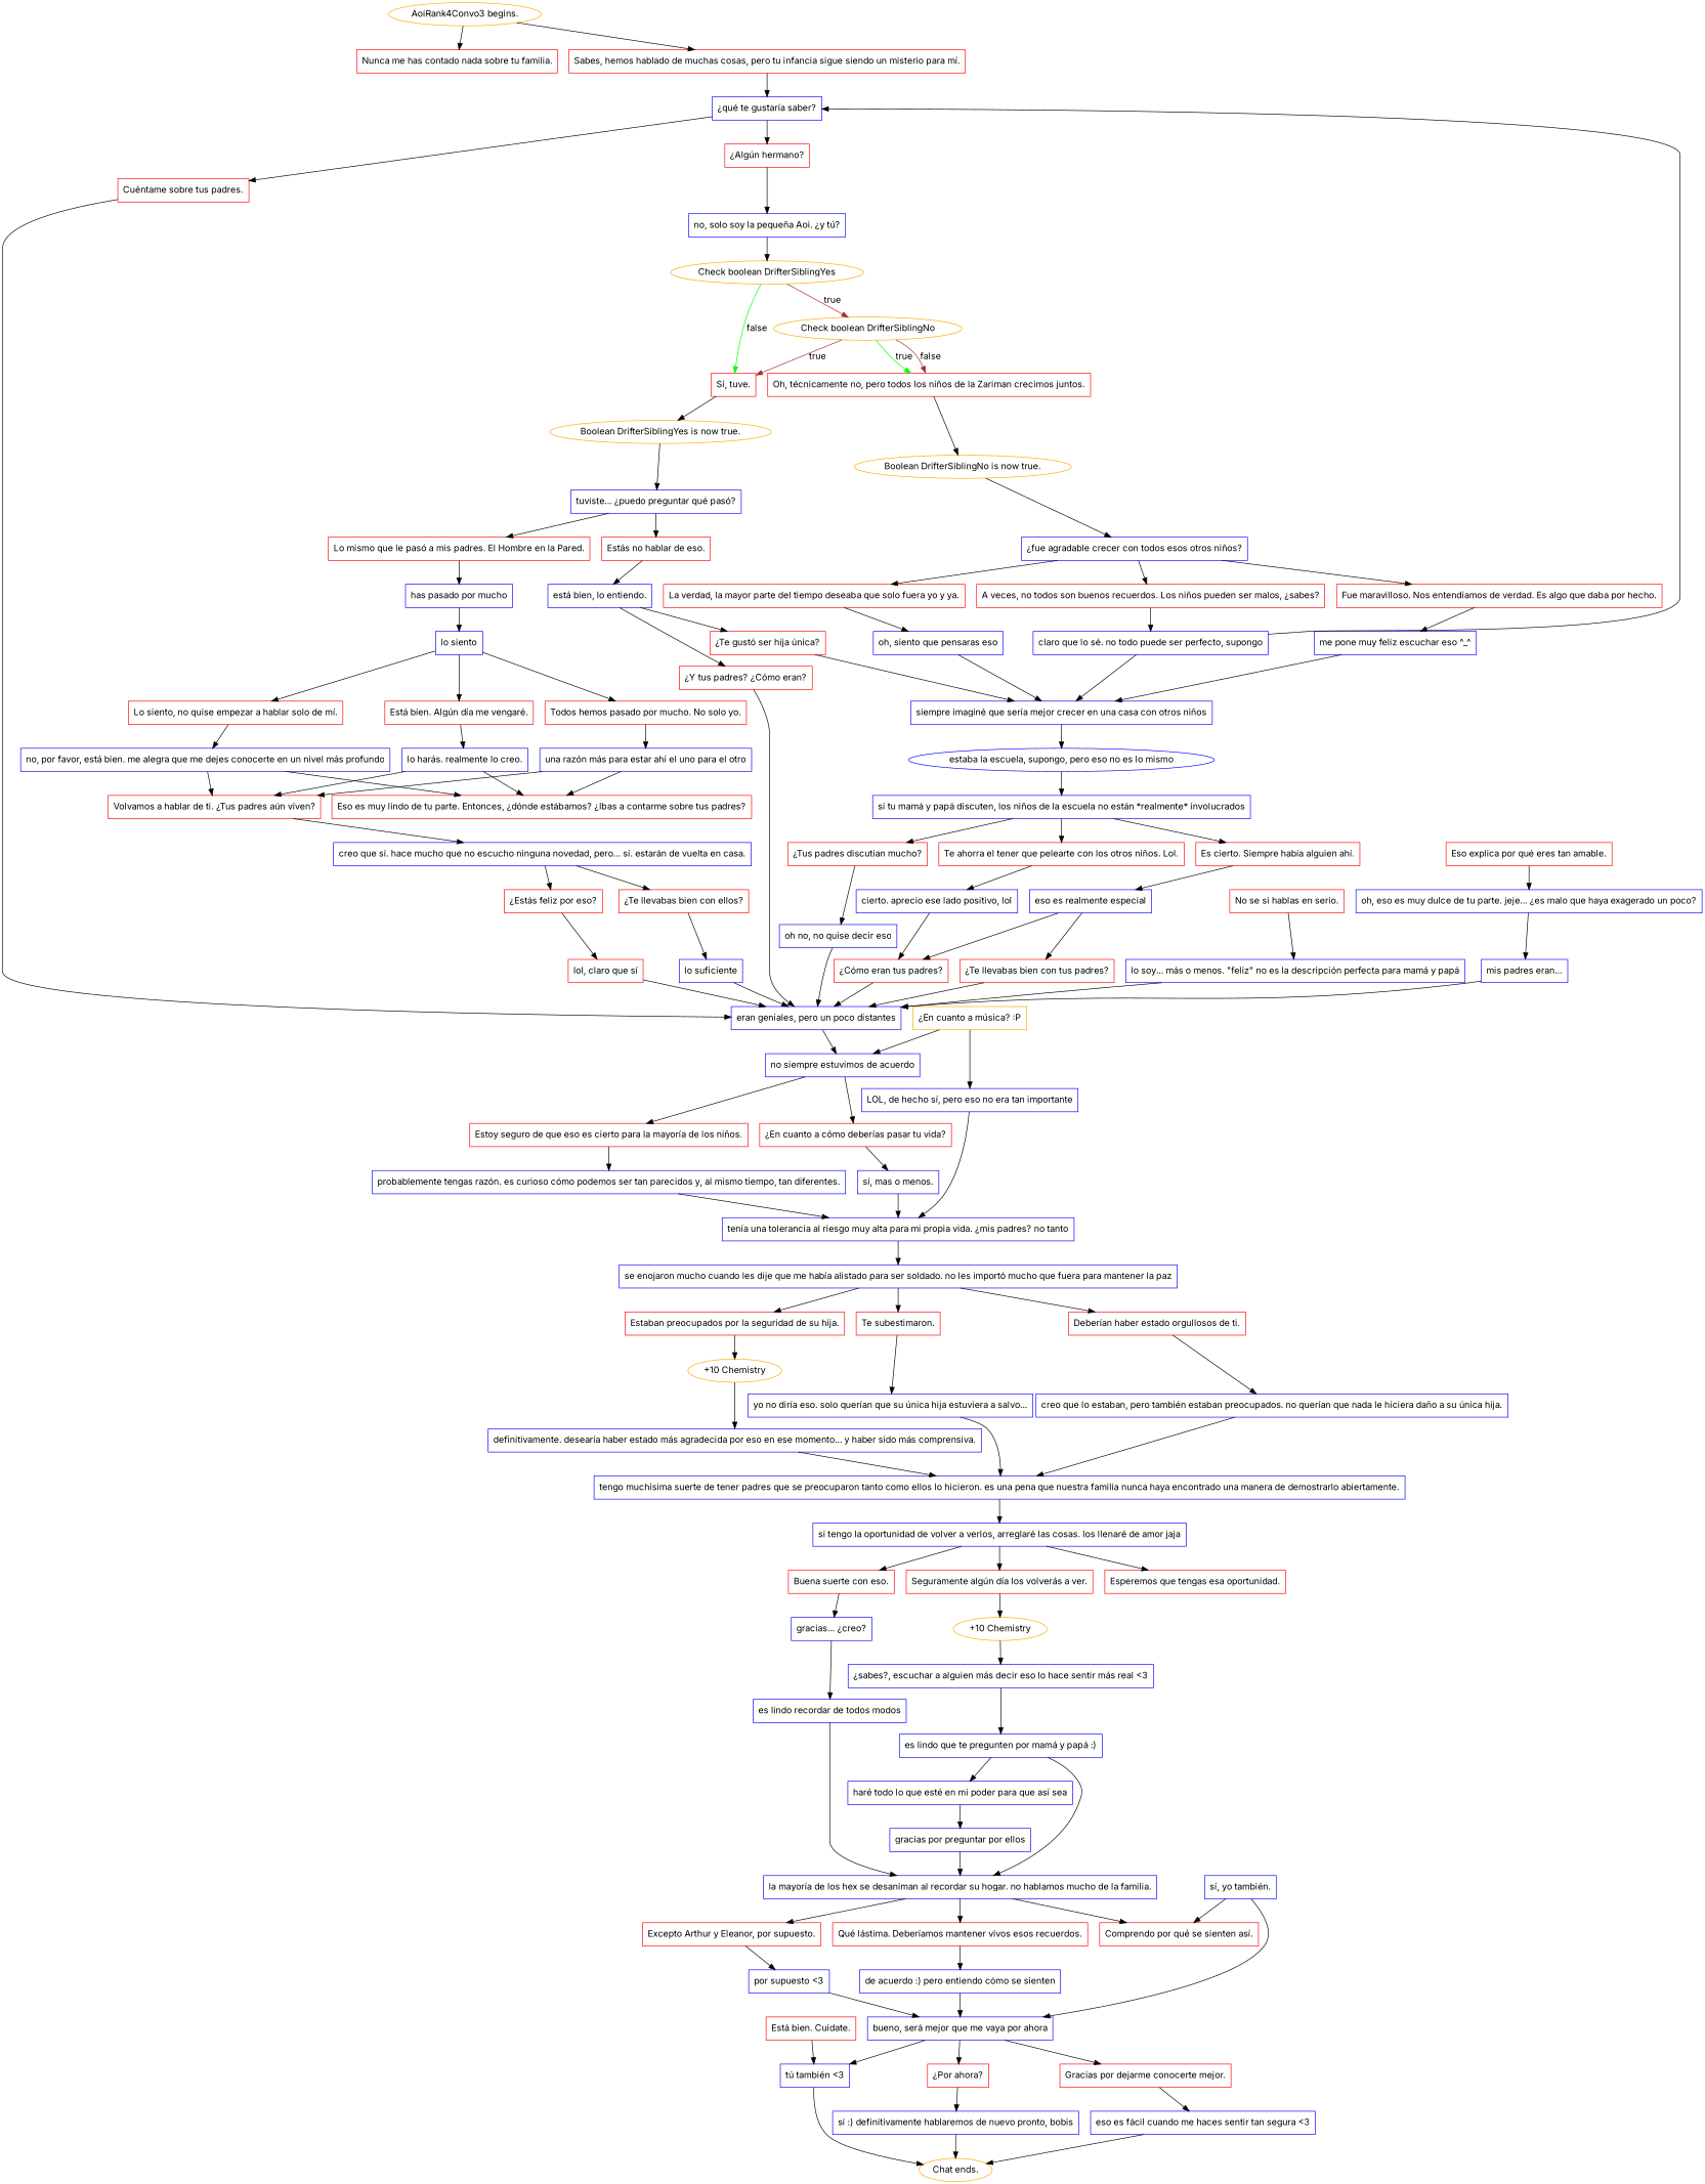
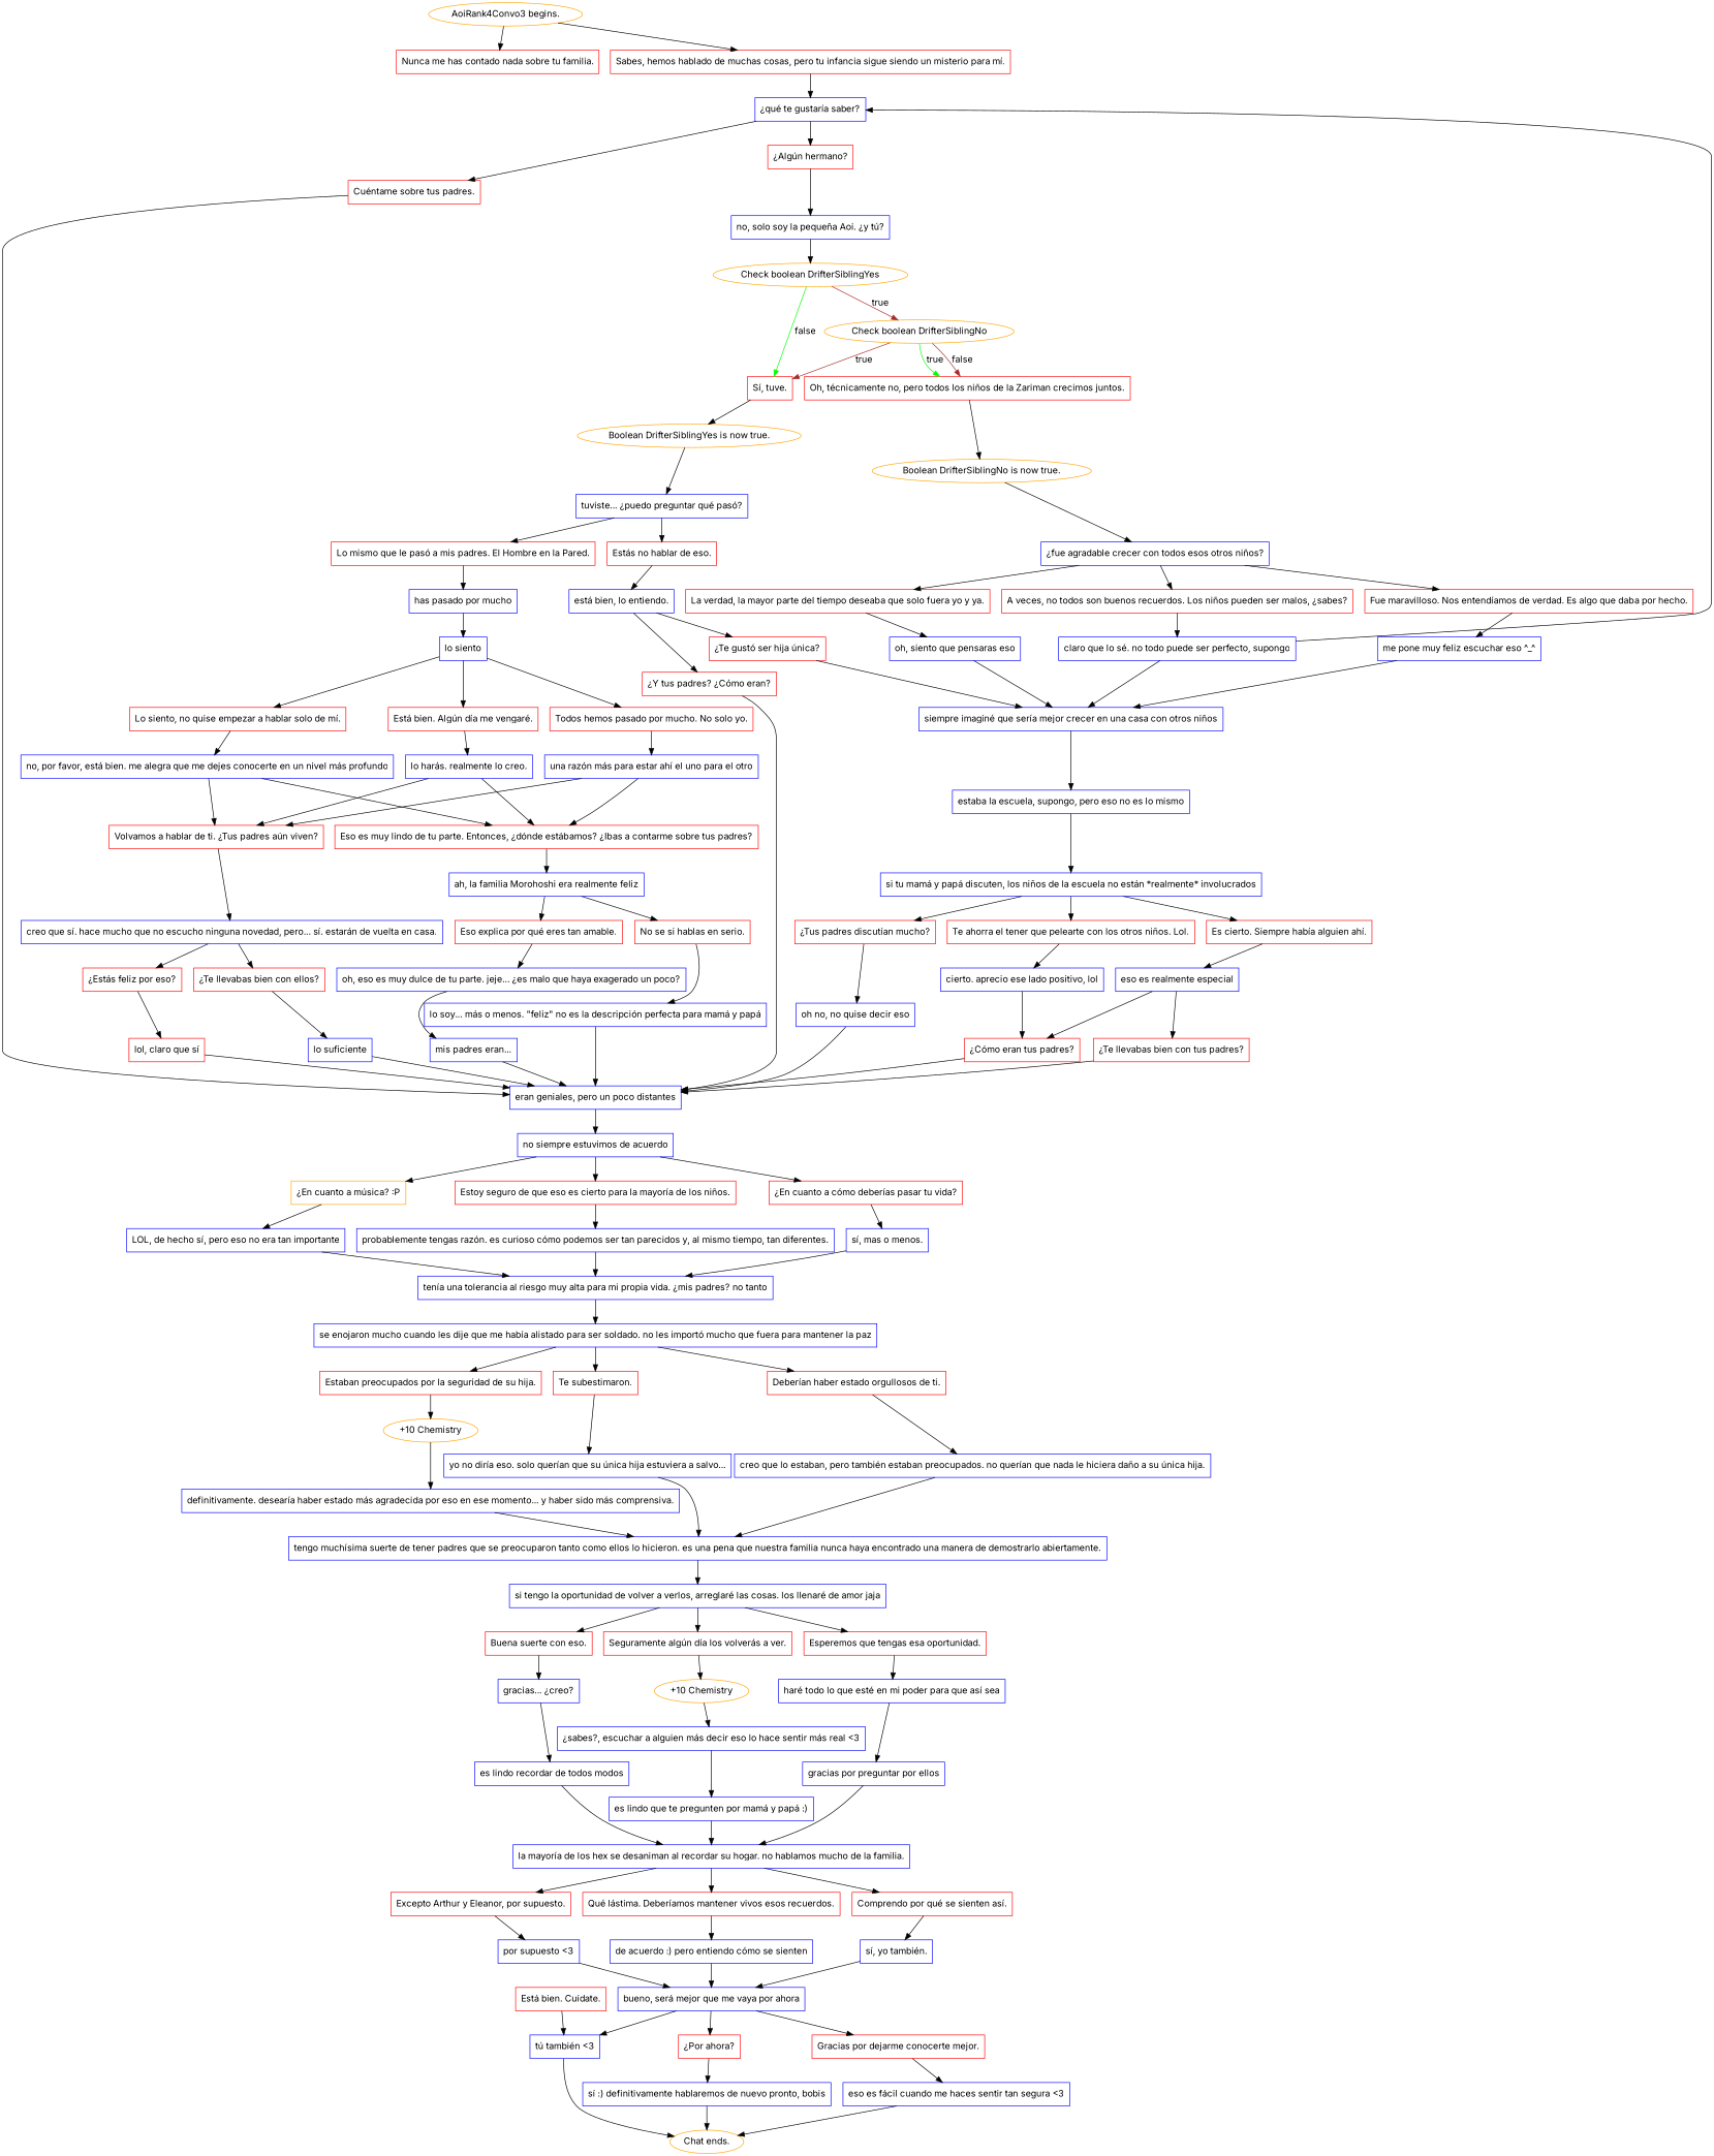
  digraph {
    fontname=Inter
    node [color=blue fontname=Inter shape=box]
    edge [fontname=Inter]
    "AoiRank4Convo3 begins." [color=orange shape=""]
    n2 [color=red label="Nunca me has contado nada sobre tu familia."]
    n3 [color=red label="Sabes, hemos hablado de muchas cosas, pero tu infancia sigue siendo un misterio para mí."]
    n4 [label="¿qué te gustaría saber?"]
    n5 [color=red label="Cuéntame sobre tus padres."]
    n6 [color=red label="¿Algún hermano?"]
    n7 [label="eran geniales, pero un poco distantes"]
    n8 [label="no, solo soy la pequeña Aoi. ¿y tú?"]
    n9 [label="no siempre estuvimos de acuerdo"]
    n10 [color=orange label="Check boolean DrifterSiblingYes" shape=""]
    n11 [color=orange label="¿En cuanto a música? :P"]
    n12 [color=red label="Estoy seguro de que eso es cierto para la mayoría de los niños."]
    n13 [color=red label="¿En cuanto a cómo deberías pasar tu vida?"]
    n14 [color=red label="Sí, tuve."]
    n15 [color=orange label="Check boolean DrifterSiblingNo" shape=""]
    n16 [label="LOL, de hecho sí, pero eso no era tan importante"]
    n17 [label="probablemente tengas razón. es curioso cómo podemos ser tan parecidos y, al mismo tiempo, tan diferentes."]
    n18 [label="sí, mas o menos."]
    n19 [color=orange label="Boolean DrifterSiblingYes is now true." shape=""]
    n20 [color=red label="Oh, técnicamente no, pero todos los niños de la Zariman crecimos juntos."]
    n21 [label="tenía una tolerancia al riesgo muy alta para mi propia vida. ¿mis padres? no tanto"]
    n22 [label="tuviste... ¿puedo preguntar qué pasó?"]
    n23 [color=orange label="Boolean DrifterSiblingNo is now true." shape=""]
    n24 [label="se enojaron mucho cuando les dije que me había alistado para ser soldado. no les importó mucho que fuera para mantener la paz"]
    n25 [color=red label="Lo mismo que le pasó a mis padres. El Hombre en la Pared."]
    n26 [color=red label="Estás no hablar de eso."]
    n27 [label="¿fue agradable crecer con todos esos otros niños?"]
    n28 [color=red label="Estaban preocupados por la seguridad de su hija."]
    n29 [color=red label="Te subestimaron."]
    n30 [color=red label="Deberían haber estado orgullosos de ti."]
    n31 [label="has pasado por mucho"]
    n32 [label="está bien, lo entiendo."]
    n33 [color=red label="A veces, no todos son buenos recuerdos. Los niños pueden ser malos, ¿sabes?"]
    n34 [color=red label="Fue maravilloso. Nos entendíamos de verdad. Es algo que daba por hecho."]
    n35 [color=red label="La verdad, la mayor parte del tiempo deseaba que solo fuera yo y ya."]
    n36 [color=orange label="+10 Chemistry" shape=""]
    n37 [label="yo no diría eso. solo querían que su única hija estuviera a salvo..."]
    n38 [label="creo que lo estaban, pero también estaban preocupados. no querían que nada le hiciera daño a su única hija."]
    n39 [label="lo siento"]
    n40 [color=red label="¿Te gustó ser hija única?"]
    n41 [color=red label="¿Y tus padres? ¿Cómo eran?"]
    n42 [label="claro que lo sé. no todo puede ser perfecto, supongo"]
    n43 [label="me pone muy feliz escuchar eso ^_^"]
    n44 [label="oh, siento que pensaras eso"]
    n45 [label="definitivamente. desearía haber estado más agradecida por eso en ese momento... y haber sido más comprensiva."]
    n46 [label="tengo muchísima suerte de tener padres que se preocuparon tanto como ellos lo hicieron. es una pena que nuestra familia nunca haya encontrado una manera de demostrarlo abiertamente."]
    n47 [color=red label="Lo siento, no quise empezar a hablar solo de mí."]
    n48 [color=red label="Está bien. Algún día me vengaré."]
    n49 [color=red label="Todos hemos pasado por mucho. No solo yo."]
    n50 [label="siempre imaginé que sería mejor crecer en una casa con otros niños"]
    n51 [label="si tengo la oportunidad de volver a verlos, arreglaré las cosas. los llenaré de amor jaja"]
    n52 [label="no, por favor, está bien. me alegra que me dejes conocerte en un nivel más profundo"]
    n53 [label="lo harás. realmente lo creo."]
    n54 [label="una razón más para estar ahí el uno para el otro"]
-   n55 [label="estaba la escuela, supongo, pero eso no es lo mismo" shape=ellipse]
+   n55 [label="estaba la escuela, supongo, pero eso no es lo mismo"]
    n56 [color=red label="Buena suerte con eso."]
    n57 [color=red label="Seguramente algún día los volverás a ver."]
    n58 [color=red label="Esperemos que tengas esa oportunidad."]
    n59 [color=red label="Volvamos a hablar de ti. ¿Tus padres aún viven?"]
    n60 [color=red label="Eso es muy lindo de tu parte. Entonces, ¿dónde estábamos? ¿Ibas a contarme sobre tus padres?"]
    n61 [label="si tu mamá y papá discuten, los niños de la escuela no están *realmente* involucrados"]
    n62 [label="gracias... ¿creo?"]
    n63 [color=orange label="+10 Chemistry" shape=""]
    n64 [label="haré todo lo que esté en mi poder para que así sea"]
    n65 [label="creo que sí. hace mucho que no escucho ninguna novedad, pero... sí. estarán de vuelta en casa."]
+   n66 [label="ah, la familia Morohoshi era realmente feliz"]
    n67 [color=red label="Te ahorra el tener que pelearte con los otros niños. Lol."]
    n68 [color=red label="¿Tus padres discutían mucho?"]
    n69 [color=red label="Es cierto. Siempre había alguien ahí."]
    n70 [label="es lindo recordar de todos modos"]
    n71 [label="¿sabes?, escuchar a alguien más decir eso lo hace sentir más real <3"]
    n72 [label="gracias por preguntar por ellos"]
    n73 [color=red label="¿Estás feliz por eso?"]
    n74 [color=red label="¿Te llevabas bien con ellos?"]
    n75 [color=red label="No se si hablas en serio."]
    n76 [color=red label="Eso explica por qué eres tan amable."]
    n77 [label="cierto. aprecio ese lado positivo, lol"]
    n78 [label="oh no, no quise decir eso"]
    n79 [label="eso es realmente especial"]
    n80 [label="la mayoría de los hex se desaniman al recordar su hogar. no hablamos mucho de la familia."]
    n81 [label="es lindo que te pregunten por mamá y papá :)"]
    n82 [color=red label="lol, claro que sí"]
    n83 [label="lo suficiente"]
    n84 [label="lo soy... más o menos. \"feliz\" no es la descripción perfecta para mamá y papá"]
    n85 [label="oh, eso es muy dulce de tu parte. jeje... ¿es malo que haya exagerado un poco?"]
    n86 [color=red label="¿Cómo eran tus padres?"]
    n87 [color=red label="¿Te llevabas bien con tus padres?"]
    n88 [color=red label="Excepto Arthur y Eleanor, por supuesto."]
    n89 [color=red label="Qué lástima. Deberíamos mantener vivos esos recuerdos."]
    n90 [color=red label="Comprendo por qué se sienten así."]
    n91 [label="mis padres eran..."]
    n92 [label="por supuesto <3"]
    n93 [label="de acuerdo :) pero entiendo cómo se sienten"]
    n94 [label="sí, yo también."]
    n95 [label="bueno, será mejor que me vaya por ahora"]
    n96 [color=red label="¿Por ahora?"]
    n97 [color=red label="Gracias por dejarme conocerte mejor."]
    n98 [label="tú también <3"]
    n99 [color=red label="Está bien. Cuídate."]
    n100 [label="sí :) definitivamente hablaremos de nuevo pronto, bobis"]
    n101 [label="eso es fácil cuando me haces sentir tan segura <3"]
    "Chat ends." [color=orange shape=""]
    "AoiRank4Convo3 begins." -> n2
    "AoiRank4Convo3 begins." -> n3
    n3 -> n4
    n4 -> n5
    n4 -> n6
    n5 -> n7
    n6 -> n8
    n7 -> n9
    n8 -> n10
-   n11 -> n9
+   n9 -> n11
    n9 -> n12
    n9 -> n13
    n10 -> n14 [color=green label=false]
    n10 -> n15 [color=brown label=true]
    n11 -> n16
    n12 -> n17
    n13 -> n18
    n14 -> n19
    n15 -> n14 [color=brown label=true]
    n15 -> n20 [color=green label=true]
    n15 -> n20 [color=brown label=false]
    n16 -> n21
    n17 -> n21
    n18 -> n21
    n19 -> n22
    n20 -> n23
    n21 -> n24
    n22 -> n25
    n22 -> n26
    n23 -> n27
    n24 -> n28
    n24 -> n29
    n24 -> n30
    n25 -> n31
    n26 -> n32
    n27 -> n33
    n27 -> n34
    n27 -> n35
    n28 -> n36
    n29 -> n37
    n30 -> n38
    n31 -> n39
    n32 -> n40
    n32 -> n41
    n33 -> n42
    n34 -> n43
    n35 -> n44
    n36 -> n45
    n37 -> n46
    n38 -> n46
    n39 -> n47
    n39 -> n48
    n39 -> n49
    n40 -> n50
    n41 -> n7
    n42 -> n4
    n42 -> n50
    n43 -> n50
    n44 -> n50
    n45 -> n46
    n46 -> n51
    n47 -> n52
    n48 -> n53
    n49 -> n54
    n50 -> n55
    n51 -> n56
    n51 -> n57
    n51 -> n58
    n52 -> n59
    n52 -> n60
    n53 -> n59
    n53 -> n60
    n54 -> n59
    n54 -> n60
    n55 -> n61
    n56 -> n62
    n57 -> n63
-   n81 -> n64
+   n58 -> n64
    n59 -> n65
+   n60 -> n66
    n61 -> n67
    n61 -> n68
    n61 -> n69
    n62 -> n70
    n63 -> n71
    n64 -> n72
    n65 -> n73
    n65 -> n74
+   n66 -> n75
+   n66 -> n76
    n67 -> n77
    n68 -> n78
    n69 -> n79
    n70 -> n80
    n71 -> n81
    n72 -> n80
    n73 -> n82
    n74 -> n83
    n75 -> n84
    n76 -> n85
    n77 -> n86
    n78 -> n7
    n79 -> n86
    n79 -> n87
    n80 -> n88
    n80 -> n89
    n80 -> n90
    n81 -> n80
    n82 -> n7
    n83 -> n7
    n84 -> n7
    n85 -> n91
    n86 -> n7
    n87 -> n7
    n88 -> n92
    n89 -> n93
-   n94 -> n90
+   n90 -> n94
    n91 -> n7
    n92 -> n95
    n93 -> n95
    n94 -> n95
    n95 -> n96
    n95 -> n97
    n95 -> n98
    n96 -> n100
    n97 -> n101
    n98 -> "Chat ends."
    n99 -> n98
    n100 -> "Chat ends."
    n101 -> "Chat ends."
  }
